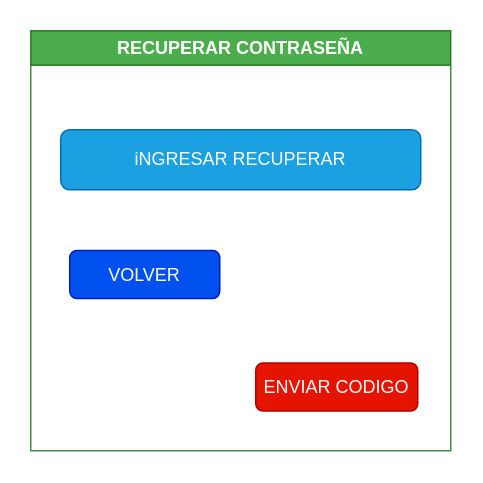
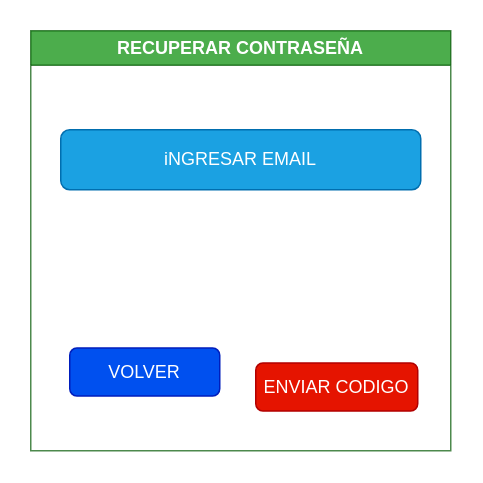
  <mxCell id="0" />
  <mxCell id="1" parent="0" />
  <mxCell id="2" value="RECUPERAR CONTRASEÑA" style="swimlane;whiteSpace=wrap;html=1;fillColor=#008a00;fontColor=#ffffff;strokeColor=#005700;opacity=70;swimlaneFillColor=none;" parent="1" vertex="1"><mxGeometry x="20" y="20" width="280" height="280" as="geometry" /></mxCell>
- <mxCell id="3" value="&lt;font style=&quot;vertical-align: inherit;&quot;&gt;&lt;font style=&quot;vertical-align: inherit;&quot;&gt;iNGRESAR RECUPERAR&lt;/font&gt;&lt;/font&gt;" style="rounded=1;whiteSpace=wrap;html=1;fillColor=#1ba1e2;fontColor=#ffffff;strokeColor=#006EAF;" parent="2" vertex="1"><mxGeometry x="20" y="66" width="240" height="40" as="geometry" /></mxCell>
+ <mxCell id="3" value="&lt;font style=&quot;vertical-align: inherit;&quot;&gt;&lt;font style=&quot;vertical-align: inherit;&quot;&gt;iNGRESAR EMAIL&lt;/font&gt;&lt;/font&gt;" style="rounded=1;whiteSpace=wrap;html=1;fillColor=#1ba1e2;fontColor=#ffffff;strokeColor=#006EAF;" parent="2" vertex="1"><mxGeometry x="20" y="66" width="240" height="40" as="geometry" /></mxCell>
  <mxCell id="4" value="ENVIAR CODIGO" style="rounded=1;whiteSpace=wrap;html=1;fillColor=#e51400;fontColor=#ffffff;strokeColor=#B20000;" parent="2" vertex="1"><mxGeometry x="150" y="221.5" width="108" height="32" as="geometry" /></mxCell>
- <mxCell id="5" value="VOLVER" style="rounded=1;whiteSpace=wrap;html=1;fillColor=#0050ef;fontColor=#ffffff;strokeColor=#001DBC;" vertex="1" parent="2"><mxGeometry x="26" y="146.5" width="100" height="32" as="geometry" /></mxCell>
+ <mxCell id="5" value="VOLVER" style="rounded=1;whiteSpace=wrap;html=1;fillColor=#0050ef;fontColor=#ffffff;strokeColor=#001DBC;" vertex="1" parent="2"><mxGeometry x="26" y="211.5" width="100" height="32" as="geometry" /></mxCell>
